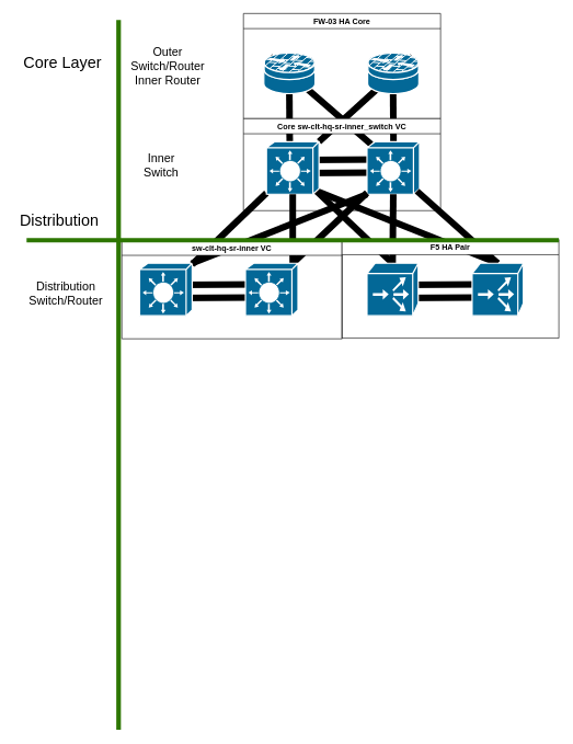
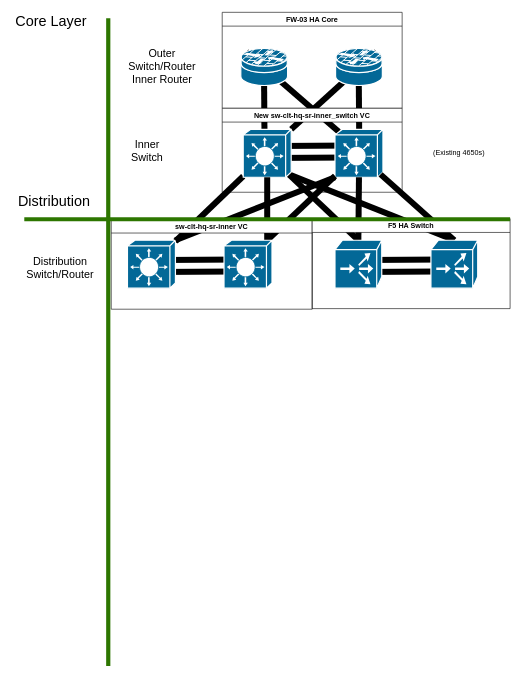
  <mxCell id="0" />
  <mxCell id="1" parent="0" />
  <mxCell id="2" value="" style="endArrow=none;html=1;rounded=0;entryX=0.5;entryY=0;entryDx=0;entryDy=0;entryPerimeter=0;strokeWidth=10;exitX=0.95;exitY=0.94;exitDx=0;exitDy=0;exitPerimeter=0;" parent="1" source="26" target="42" edge="1"><mxGeometry width="50" height="50" relative="1" as="geometry"><mxPoint x="470" y="250" as="sourcePoint" /><mxPoint x="610" y="426" as="targetPoint" /></mxGeometry></mxCell>
  <mxCell id="3" value="" style="endArrow=none;html=1;rounded=0;exitX=0.95;exitY=0.94;exitDx=0;exitDy=0;exitPerimeter=0;entryX=0.5;entryY=0;entryDx=0;entryDy=0;entryPerimeter=0;strokeWidth=10;" parent="1" source="26" target="41" edge="1"><mxGeometry width="50" height="50" relative="1" as="geometry"><mxPoint x="460" y="284" as="sourcePoint" /><mxPoint x="614" y="417" as="targetPoint" /></mxGeometry></mxCell>
  <mxCell id="4" value="" style="group;rotation=90;" parent="1" vertex="1" connectable="0"><mxGeometry x="320" y="370" width="21" height="144" as="geometry" /></mxCell>
  <mxCell id="5" value="" style="endArrow=none;html=1;rounded=0;exitX=0.12;exitY=0.09;exitDx=0;exitDy=0;exitPerimeter=0;entryX=0.08;entryY=0.05;entryDx=0;entryDy=0;entryPerimeter=0;strokeWidth=10;" parent="4" edge="1"><mxGeometry width="50" height="50" relative="1" as="geometry"><mxPoint x="72" y="82" as="sourcePoint" /><mxPoint x="-61" y="83" as="targetPoint" /></mxGeometry></mxCell>
  <mxCell id="6" value="" style="endArrow=none;html=1;rounded=0;exitX=0.12;exitY=0.09;exitDx=0;exitDy=0;exitPerimeter=0;entryX=0.08;entryY=0.05;entryDx=0;entryDy=0;entryPerimeter=0;strokeWidth=10;" parent="4" edge="1"><mxGeometry width="50" height="50" relative="1" as="geometry"><mxPoint x="83" y="62" as="sourcePoint" /><mxPoint x="-50" y="63" as="targetPoint" /></mxGeometry></mxCell>
  <mxCell id="7" value="" style="endArrow=none;html=1;rounded=0;strokeWidth=10;" parent="1" source="26" target="27" edge="1"><mxGeometry width="50" height="50" relative="1" as="geometry"><mxPoint x="439.5" y="270" as="sourcePoint" /><mxPoint x="250" y="400" as="targetPoint" /></mxGeometry></mxCell>
  <mxCell id="8" value="" style="group;rotation=90;" parent="1" vertex="1" connectable="0"><mxGeometry x="510" y="180" width="21" height="144" as="geometry" /></mxCell>
  <mxCell id="9" value="" style="endArrow=none;html=1;rounded=0;exitX=0.12;exitY=0.09;exitDx=0;exitDy=0;exitPerimeter=0;entryX=0.08;entryY=0.05;entryDx=0;entryDy=0;entryPerimeter=0;strokeWidth=10;" parent="8" edge="1"><mxGeometry width="50" height="50" relative="1" as="geometry"><mxPoint x="72" y="82" as="sourcePoint" /><mxPoint x="-61" y="83" as="targetPoint" /></mxGeometry></mxCell>
  <mxCell id="10" value="" style="endArrow=none;html=1;rounded=0;exitX=0.12;exitY=0.09;exitDx=0;exitDy=0;exitPerimeter=0;entryX=0.08;entryY=0.05;entryDx=0;entryDy=0;entryPerimeter=0;strokeWidth=10;" parent="8" edge="1"><mxGeometry width="50" height="50" relative="1" as="geometry"><mxPoint x="83" y="62" as="sourcePoint" /><mxPoint x="-50" y="63" as="targetPoint" /></mxGeometry></mxCell>
  <mxCell id="11" value="" style="endArrow=none;html=1;rounded=0;exitX=0.12;exitY=0.09;exitDx=0;exitDy=0;exitPerimeter=0;entryX=0.08;entryY=0.05;entryDx=0;entryDy=0;entryPerimeter=0;strokeWidth=10;" parent="1" source="25" target="24" edge="1"><mxGeometry width="50" height="50" relative="1" as="geometry"><mxPoint x="693" y="160" as="sourcePoint" /><mxPoint x="550" y="289" as="targetPoint" /></mxGeometry></mxCell>
  <mxCell id="12" value="" style="endArrow=none;html=1;rounded=0;exitX=0.88;exitY=0.09;exitDx=0;exitDy=0;exitPerimeter=0;entryX=1;entryY=0;entryDx=0;entryDy=0;entryPerimeter=0;strokeWidth=10;" parent="1" source="22" target="26" edge="1"><mxGeometry width="50" height="50" relative="1" as="geometry"><mxPoint x="620" y="200" as="sourcePoint" /><mxPoint x="724" y="329" as="targetPoint" /></mxGeometry></mxCell>
  <mxCell id="13" value="" style="endArrow=none;html=1;rounded=0;strokeWidth=7;fillColor=#60a917;strokeColor=#2D7600;" parent="1" edge="1"><mxGeometry width="50" height="50" relative="1" as="geometry"><mxPoint x="180" y="1110" as="sourcePoint" /><mxPoint x="180" y="30" as="targetPoint" /></mxGeometry></mxCell>
- <mxCell id="14" value="&lt;font style=&quot;font-size: 24px;&quot;&gt;Core Layer&lt;/font&gt;" style="text;html=1;align=center;verticalAlign=middle;whiteSpace=wrap;rounded=0;" parent="1" vertex="1"><mxGeometry x="30" y="80" width="130" height="30" as="geometry" /></mxCell>
+ <mxCell id="14" value="&lt;font style=&quot;font-size: 24px;&quot;&gt;Core Layer&lt;/font&gt;" style="text;html=1;align=center;verticalAlign=middle;whiteSpace=wrap;rounded=0;" parent="1" vertex="1"><mxGeometry width="130" height="30" as="geometry" x="20" y="20" /></mxCell>
  <mxCell id="15" value="&lt;font style=&quot;font-size: 24px;&quot;&gt;Distribution&lt;/font&gt;" style="text;html=1;align=center;verticalAlign=middle;whiteSpace=wrap;rounded=0;" parent="1" vertex="1"><mxGeometry x="20" y="320" width="140" height="30" as="geometry" /></mxCell>
  <mxCell id="16" value="Inner Switch" style="text;html=1;align=center;verticalAlign=middle;whiteSpace=wrap;rounded=0;fontSize=18;" parent="1" vertex="1"><mxGeometry x="200" y="215.5" width="90" height="73" as="geometry" /></mxCell>
  <mxCell id="17" value="FW-03 HA Core" style="swimlane;whiteSpace=wrap;html=1;" parent="1" vertex="1"><mxGeometry x="370" width="300" height="160" as="geometry" y="20" /></mxCell>
  <mxCell id="18" value="" style="endArrow=none;html=1;rounded=0;exitX=0.12;exitY=0.09;exitDx=0;exitDy=0;exitPerimeter=0;entryX=0.08;entryY=0.05;entryDx=0;entryDy=0;entryPerimeter=0;strokeWidth=10;" parent="17" edge="1"><mxGeometry width="50" height="50" relative="1" as="geometry"><mxPoint x="69.5" y="74" as="sourcePoint" /><mxPoint x="70.5" y="207" as="targetPoint" /></mxGeometry></mxCell>
  <mxCell id="19" value="" style="endArrow=none;html=1;rounded=0;exitX=0.12;exitY=0.09;exitDx=0;exitDy=0;exitPerimeter=0;entryX=0.08;entryY=0.05;entryDx=0;entryDy=0;entryPerimeter=0;strokeWidth=10;" parent="17" edge="1"><mxGeometry width="50" height="50" relative="1" as="geometry"><mxPoint x="227.5" y="87" as="sourcePoint" /><mxPoint x="228.5" y="220" as="targetPoint" /></mxGeometry></mxCell>
- <mxCell id="20" value="Outer&lt;div&gt;Switch/Router&lt;/div&gt;&lt;div&gt;Inner Router&lt;/div&gt;" style="text;html=1;align=center;verticalAlign=middle;whiteSpace=wrap;rounded=0;fontSize=18;" parent="1" vertex="1"><mxGeometry x="185" y="64" width="140" height="74" as="geometry" /></mxCell>
+ <mxCell id="20" value="Outer&lt;div&gt;Switch/Router&lt;/div&gt;&lt;div&gt;Inner Router&lt;/div&gt;" style="text;html=1;align=center;verticalAlign=middle;whiteSpace=wrap;rounded=0;fontSize=18;" parent="1" vertex="1"><mxGeometry x="200" y="74" width="140" height="74" as="geometry" /></mxCell>
+ <mxCell id="21" value="(Existing 4650s)" style="text;html=1;align=center;verticalAlign=middle;whiteSpace=wrap;rounded=0;" parent="1" vertex="1"><mxGeometry x="720" y="240" width="90" height="30" as="geometry" /></mxCell>
  <mxCell id="22" value="" style="shape=mxgraph.cisco.security.router_firewall;sketch=0;html=1;pointerEvents=1;dashed=0;fillColor=#036897;strokeColor=#ffffff;strokeWidth=2;verticalLabelPosition=bottom;verticalAlign=top;align=center;outlineConnect=0;" parent="1" vertex="1"><mxGeometry x="559" y="80" width="78" height="62" as="geometry" /></mxCell>
- <mxCell id="23" value="Core sw-clt-hq-sr-inner_switch VC" style="swimlane;whiteSpace=wrap;html=1;" parent="1" vertex="1"><mxGeometry x="370" y="180" width="300" height="140" as="geometry" /></mxCell>
+ <mxCell id="23" value="New sw-clt-hq-sr-inner_switch VC" style="swimlane;whiteSpace=wrap;html=1;" parent="1" vertex="1"><mxGeometry x="370" y="180" width="300" height="140" as="geometry" /></mxCell>
  <mxCell id="24" value="" style="shape=mxgraph.cisco.switches.layer_3_switch;sketch=0;html=1;pointerEvents=1;dashed=0;fillColor=#036897;strokeColor=#ffffff;strokeWidth=2;verticalLabelPosition=bottom;verticalAlign=top;align=center;outlineConnect=0;" parent="23" vertex="1"><mxGeometry x="188" y="35" width="80" height="80" as="geometry" /></mxCell>
  <mxCell id="25" value="" style="shape=mxgraph.cisco.security.router_firewall;sketch=0;html=1;pointerEvents=1;dashed=0;fillColor=#036897;strokeColor=#ffffff;strokeWidth=2;verticalLabelPosition=bottom;verticalAlign=top;align=center;outlineConnect=0;" parent="1" vertex="1"><mxGeometry x="401" y="80" width="78" height="62" as="geometry" /></mxCell>
  <mxCell id="26" value="" style="shape=mxgraph.cisco.switches.layer_3_switch;sketch=0;html=1;pointerEvents=1;dashed=0;fillColor=#036897;strokeColor=#ffffff;strokeWidth=2;verticalLabelPosition=bottom;verticalAlign=top;align=center;outlineConnect=0;" parent="1" vertex="1"><mxGeometry x="405" y="215" width="80" height="80" as="geometry" /></mxCell>
  <mxCell id="27" value="" style="shape=mxgraph.cisco.switches.layer_3_switch;sketch=0;html=1;pointerEvents=1;dashed=0;fillColor=#036897;strokeColor=#ffffff;strokeWidth=2;verticalLabelPosition=bottom;verticalAlign=top;align=center;outlineConnect=0;" parent="1" vertex="1"><mxGeometry x="212" y="400" width="80" height="80" as="geometry" /></mxCell>
  <mxCell id="28" value="" style="endArrow=none;html=1;rounded=0;strokeWidth=10;entryX=1;entryY=0;entryDx=0;entryDy=0;entryPerimeter=0;exitX=0;exitY=1;exitDx=0;exitDy=0;exitPerimeter=0;" parent="1" source="24" target="27" edge="1"><mxGeometry width="50" height="50" relative="1" as="geometry"><mxPoint x="588" y="270" as="sourcePoint" /><mxPoint x="445" y="399" as="targetPoint" /></mxGeometry></mxCell>
  <mxCell id="29" value="" style="endArrow=none;html=1;rounded=0;strokeWidth=10;entryX=1;entryY=0;entryDx=0;entryDy=0;entryPerimeter=0;" parent="1" source="24" edge="1"><mxGeometry width="50" height="50" relative="1" as="geometry"><mxPoint x="597.5" y="260" as="sourcePoint" /><mxPoint x="445" y="400" as="targetPoint" /></mxGeometry></mxCell>
  <mxCell id="30" value="" style="endArrow=none;html=1;rounded=0;strokeWidth=10;entryX=1;entryY=0;entryDx=0;entryDy=0;entryPerimeter=0;" parent="1" source="26" edge="1"><mxGeometry width="50" height="50" relative="1" as="geometry"><mxPoint x="440" y="260" as="sourcePoint" /><mxPoint x="445" y="400" as="targetPoint" /></mxGeometry></mxCell>
  <mxCell id="31" value="sw-clt-hq-sr-inner VC" style="swimlane;whiteSpace=wrap;html=1;" parent="1" vertex="1"><mxGeometry x="185" y="365" width="335" height="150" as="geometry" /></mxCell>
  <mxCell id="32" value="" style="shape=mxgraph.cisco.switches.layer_3_switch;sketch=0;html=1;pointerEvents=1;dashed=0;fillColor=#036897;strokeColor=#ffffff;strokeWidth=2;verticalLabelPosition=bottom;verticalAlign=top;align=center;outlineConnect=0;" parent="31" vertex="1"><mxGeometry x="188" y="35" width="80" height="80" as="geometry" /></mxCell>
  <mxCell id="33" value="Distribution&lt;div&gt;Switch/Router&lt;/div&gt;" style="text;html=1;align=center;verticalAlign=middle;whiteSpace=wrap;rounded=0;fontSize=18;" parent="1" vertex="1"><mxGeometry x="30" y="422" width="140" height="50" as="geometry" /></mxCell>
  <mxCell id="34" value="" style="endArrow=none;html=1;rounded=0;exitX=0.5;exitY=1;exitDx=0;exitDy=0;exitPerimeter=0;entryX=0.5;entryY=0;entryDx=0;entryDy=0;entryPerimeter=0;strokeWidth=10;" parent="1" source="24" target="41" edge="1"><mxGeometry width="50" height="50" relative="1" as="geometry"><mxPoint x="686" y="284" as="sourcePoint" /><mxPoint x="840" y="417" as="targetPoint" /></mxGeometry></mxCell>
  <mxCell id="35" value="" style="endArrow=none;html=1;rounded=0;exitX=0.95;exitY=0.94;exitDx=0;exitDy=0;exitPerimeter=0;entryX=0.5;entryY=0;entryDx=0;entryDy=0;entryPerimeter=0;strokeWidth=10;" parent="1" source="24" target="42" edge="1"><mxGeometry width="50" height="50" relative="1" as="geometry"><mxPoint x="820" y="300" as="sourcePoint" /><mxPoint x="820" y="415" as="targetPoint" /></mxGeometry></mxCell>
- <mxCell id="36" value="F5 HA Pair" style="swimlane;whiteSpace=wrap;html=1;" parent="1" vertex="1"><mxGeometry x="520" y="364" width="330" height="150" as="geometry" /></mxCell>
+ <mxCell id="36" value="F5 HA Switch" style="swimlane;whiteSpace=wrap;html=1;" parent="1" vertex="1"><mxGeometry x="520" y="364" width="330" height="150" as="geometry" /></mxCell>
  <mxCell id="37" value="" style="endArrow=none;html=1;rounded=0;strokeWidth=7;fillColor=#60a917;strokeColor=#2D7600;" parent="36" edge="1"><mxGeometry width="50" height="50" relative="1" as="geometry"><mxPoint x="330" y="1" as="sourcePoint" /><mxPoint x="-480" y="1" as="targetPoint" /></mxGeometry></mxCell>
  <mxCell id="38" value="" style="group;rotation=90;" parent="36" vertex="1" connectable="0"><mxGeometry x="139" y="6" width="21" height="144" as="geometry" /></mxCell>
  <mxCell id="39" value="" style="endArrow=none;html=1;rounded=0;exitX=0.12;exitY=0.09;exitDx=0;exitDy=0;exitPerimeter=0;entryX=0.08;entryY=0.05;entryDx=0;entryDy=0;entryPerimeter=0;strokeWidth=10;" parent="38" edge="1"><mxGeometry width="50" height="50" relative="1" as="geometry"><mxPoint x="72" y="82" as="sourcePoint" /><mxPoint x="-61" y="83" as="targetPoint" /></mxGeometry></mxCell>
  <mxCell id="40" value="" style="endArrow=none;html=1;rounded=0;exitX=0.12;exitY=0.09;exitDx=0;exitDy=0;exitPerimeter=0;entryX=0.08;entryY=0.05;entryDx=0;entryDy=0;entryPerimeter=0;strokeWidth=10;" parent="38" edge="1"><mxGeometry width="50" height="50" relative="1" as="geometry"><mxPoint x="83" y="62" as="sourcePoint" /><mxPoint x="-50" y="63" as="targetPoint" /></mxGeometry></mxCell>
  <mxCell id="41" value="" style="shape=mxgraph.cisco.directors.localdirector;sketch=0;html=1;pointerEvents=1;dashed=0;fillColor=#036897;strokeColor=#ffffff;strokeWidth=2;verticalLabelPosition=bottom;verticalAlign=top;align=center;outlineConnect=0;" parent="36" vertex="1"><mxGeometry x="38" y="36" width="78" height="80" as="geometry" /></mxCell>
  <mxCell id="42" value="" style="shape=mxgraph.cisco.directors.localdirector;sketch=0;html=1;pointerEvents=1;dashed=0;fillColor=#036897;strokeColor=#ffffff;strokeWidth=2;verticalLabelPosition=bottom;verticalAlign=top;align=center;outlineConnect=0;" parent="36" vertex="1"><mxGeometry x="198" y="36" width="78" height="80" as="geometry" /></mxCell>
